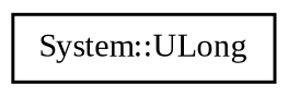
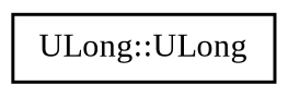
  digraph {
    rankdir=LR
    fontname="Liberation Serif"
-   n1 [color=black fillcolor=white fontname="Liberation Serif" fontsize=10 height=0.2 label="System::ULong" shape=record style=filled width=0.4]
+   n1 [color=black fillcolor=white fontname="Liberation Serif" fontsize=10 height=0.2 label="ULong::ULong" shape=record style=filled width=0.4]
  }
